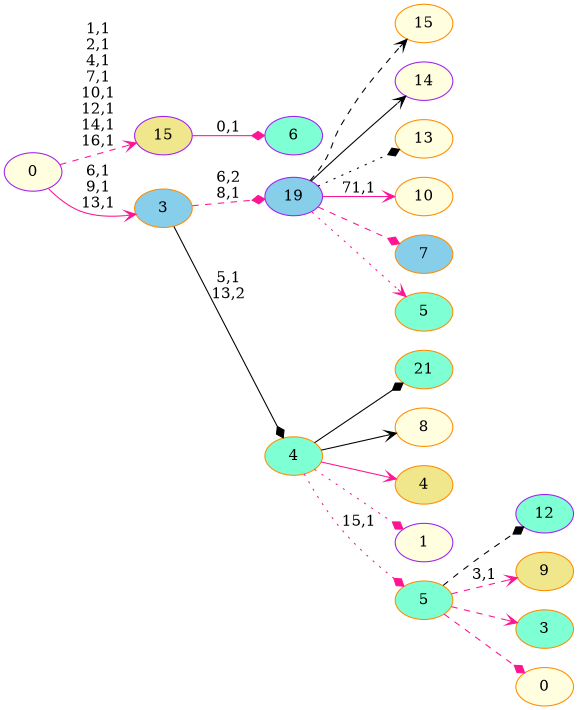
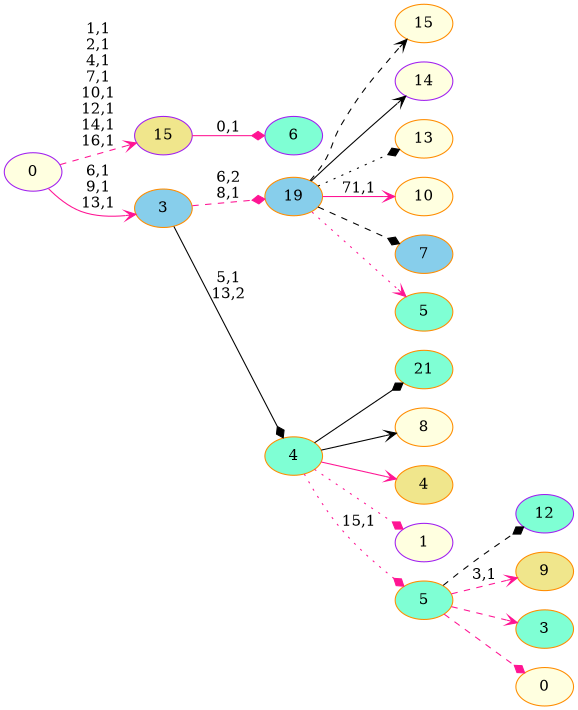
  digraph {
    rankdir=LR
    node [color=darkorange fillcolor=lightyellow style=filled]
    edge [arrowhead=vee color=deeppink style=dashed]
    n1 [label=15]
    n2 [color=purple label=14]
    n3 [label=13]
    n4 [color=purple fillcolor=aquamarine label=12]
    n5 [fillcolor=aquamarine label=21]
    n6 [label=10]
    n7 [fillcolor=khaki label=9]
    n8 [label=8]
    n9 [fillcolor=skyblue label=7]
    n10 [color=purple fillcolor=aquamarine label=6]
    n11 [fillcolor=aquamarine label=5]
-   19 [color=purple fillcolor=skyblue]
+   19 [fillcolor=skyblue]
    n13 [fillcolor=khaki label=4]
    n14 [fillcolor=aquamarine label=3]
    15 [color=purple fillcolor=khaki]
    n16 [color=purple label=1]
    n17 [label=0]
    5 [fillcolor=aquamarine]
    4 [fillcolor=aquamarine]
    3 [fillcolor=skyblue]
    0 [color=purple]
    19 -> n1 [color=black]
    19 -> n2 [color=black style=solid]
    19 -> n3 [arrowhead=diamond color=black style=dotted]
    19 -> n6 [label="71,1" style=solid]
-   19 -> n9 [arrowhead=diamond]
+   19 -> n9 [arrowhead=diamond color=black]
    19 -> n11 [style=dotted]
    15 -> n10 [arrowhead=diamond label="0,1" style=solid]
    5 -> n4 [arrowhead=diamond color=black]
    5 -> n7 [label="3,1"]
    5 -> n14
    5 -> n17 [arrowhead=diamond]
    4 -> n5 [arrowhead=diamond color=black style=solid]
    4 -> n8 [color=black style=solid]
    4 -> n13 [style=solid]
    4 -> n16 [arrowhead=diamond style=dotted]
    4 -> 5 [arrowhead=diamond label="15,1" style=dotted]
    3 -> 19 [arrowhead=diamond label="6,2\n8,1"]
    3 -> 4 [arrowhead=diamond color=black label="5,1\n13,2" style=solid]
    0 -> 15 [label="1,1\n2,1\n4,1\n7,1\n10,1\n12,1\n14,1\n16,1"]
    0 -> 3 [label="6,1\n9,1\n13,1" style=solid]
  }
